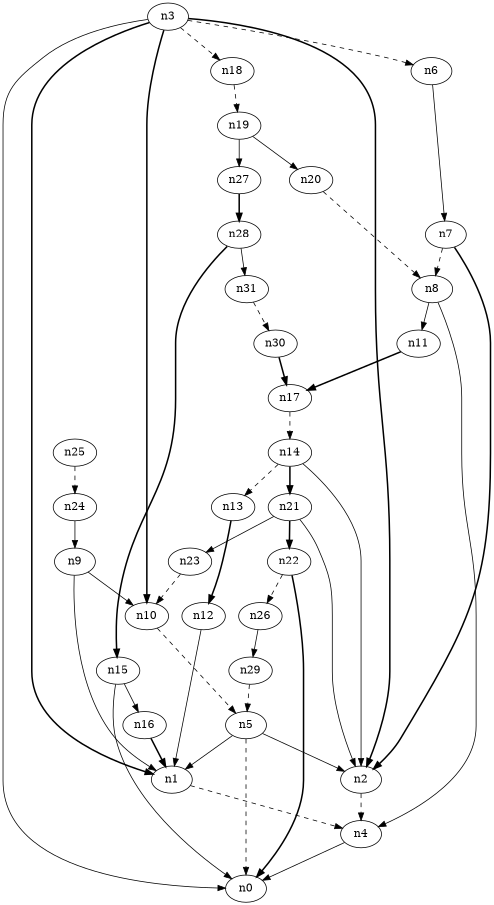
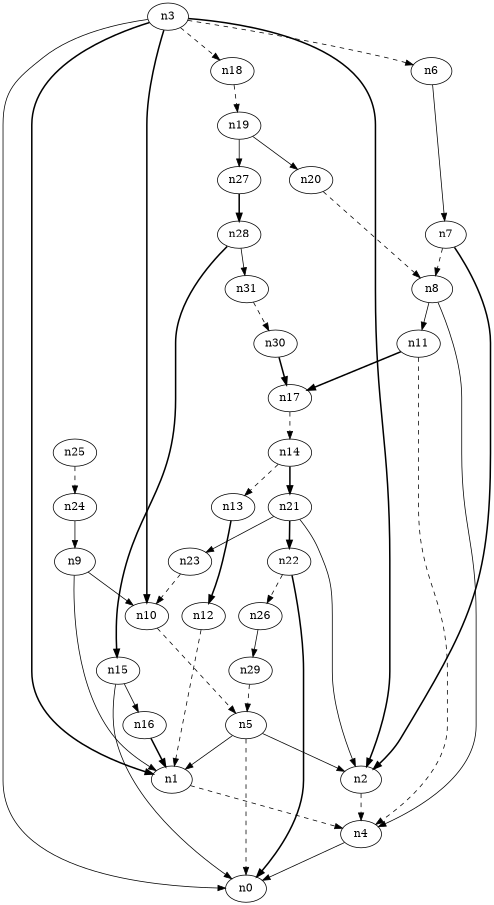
  digraph {
    edge [style=solid]
    n1
    n4
    n0
    n2
    n3
    n6
    n10
    n18
    n7
    n5
    n19
    n8
    n20
    n27
    n11
    n17
    n14
    n9
    n13
    n21
    n12
    n22
    n23
    n26
    n15
    n16
    n28
    n31
    n29
    n25
    n24
    n30
    n1 -> n4 [style=dashed]
    n4 -> n0
    n2 -> n4 [style=dashed]
    n3 -> n1 [style=bold]
    n3 -> n0
    n3 -> n2 [style=bold]
    n3 -> n6 [style=dashed]
    n3 -> n10 [style=bold]
    n3 -> n18 [style=dashed]
    n6 -> n7
    n10 -> n5 [style=dashed]
    n18 -> n19 [style=dashed]
    n7 -> n2 [style=bold]
    n7 -> n8 [style=dashed]
    n5 -> n1
    n5 -> n0 [style=dashed]
    n5 -> n2
    n19 -> n20
    n19 -> n27
    n8 -> n4
    n8 -> n11
    n20 -> n8 [style=dashed]
    n27 -> n28 [style=bold]
+   n11 -> n4 [style=dashed]
    n11 -> n17 [style=bold]
    n17 -> n14 [style=dashed]
-   n14 -> n2
    n14 -> n13 [style=dashed]
    n14 -> n21 [style=bold]
    n9 -> n1
    n9 -> n10
    n13 -> n12 [style=bold]
    n21 -> n2
    n21 -> n22 [style=bold]
    n21 -> n23
-   n12 -> n1
+   n12 -> n1 [style=dashed]
    n22 -> n0 [style=bold]
    n22 -> n26 [style=dashed]
    n23 -> n10 [style=dashed]
    n26 -> n29
    n15 -> n0
    n15 -> n16
    n16 -> n1 [style=bold]
    n28 -> n15 [style=bold]
    n28 -> n31
    n31 -> n30 [style=dashed]
    n29 -> n5 [style=dashed]
    n25 -> n24 [style=dashed]
    n24 -> n9
    n30 -> n17 [style=bold]
  }
